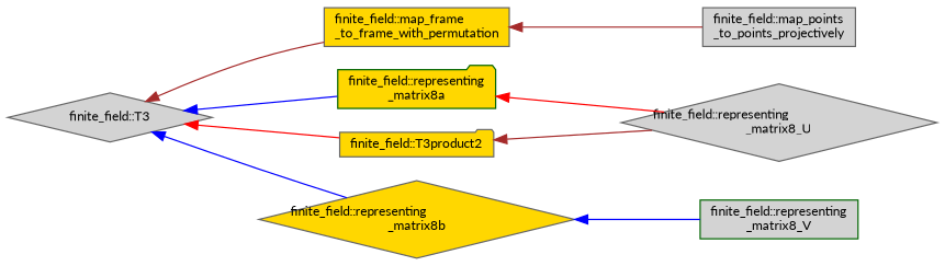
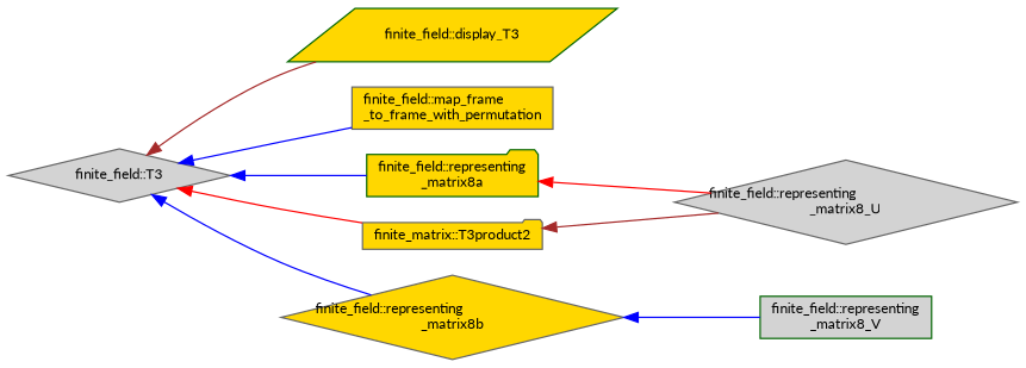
  digraph {
    fontname=Lato
    rankdir=LR
    node [color=gray40 fillcolor=gold fontname=Lato fontsize=10 shape=diamond style=filled]
    edge [color=brown dir=back fontname=Lato fontsize=10 labelfontname=Helvetica labelfontsize=10 style=solid]
    n1 [fillcolor=lightgrey fontcolor=black height=0.2 label="finite_field::T3" width=0.4]
+   n2 [color=darkgreen height=0.2 label="finite_field::display_T3" shape=parallelogram width=0.4]
    n3 [height=0.2 label="finite_field::map_frame\l_to_frame_with_permutation" shape=box width=0.4]
    n4 [color=darkgreen height=0.2 label="finite_field::representing\l_matrix8a" shape=folder width=0.4]
    n5 [height=0.2 label="finite_field::representing\l_matrix8b" width=0.4]
-   n6 [height=0.2 label="finite_field::T3product2" shape=folder width=0.4]
-   n7 [fillcolor=lightgrey height=0.2 label="finite_field::map_points\l_to_points_projectively" shape=box width=0.4]
+   n6 [height=0.2 label="finite_matrix::T3product2" shape=folder width=0.4]
    n8 [fillcolor=lightgrey height=0.2 label="finite_field::representing\l_matrix8_U" width=0.4]
    n9 [color=darkgreen fillcolor=lightgrey height=0.2 label="finite_field::representing\l_matrix8_V" shape=box width=0.4]
-   n1 -> n3
+   n1 -> n2
+   n1 -> n3 [color=blue]
    n1 -> n4 [color=blue]
    n1 -> n5 [color=blue]
    n1 -> n6 [color=red]
-   n3 -> n7
    n4 -> n8 [color=red]
    n5 -> n9 [color=blue]
    n6 -> n8
  }
